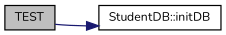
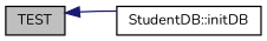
  digraph {
    rankdir=LR
    fontname=Nunito
    node [color=black fontname=Nunito fontsize=10 shape=record style=filled]
    n1 [fillcolor=grey75 fontcolor=black height=0.2 label=TEST width=0.4]
    n2 [fillcolor=white height=0.2 label="StudentDB::initDB" width=0.4]
-   n1 -> n2 [color=midnightblue fontname=Nunito fontsize=10 labelfontname=Helvetica labelfontsize=10 style=solid]
+   n2 -> n1 [color=midnightblue fontname=Nunito fontsize=10 labelfontname=Helvetica labelfontsize=10 style=solid]
  }
